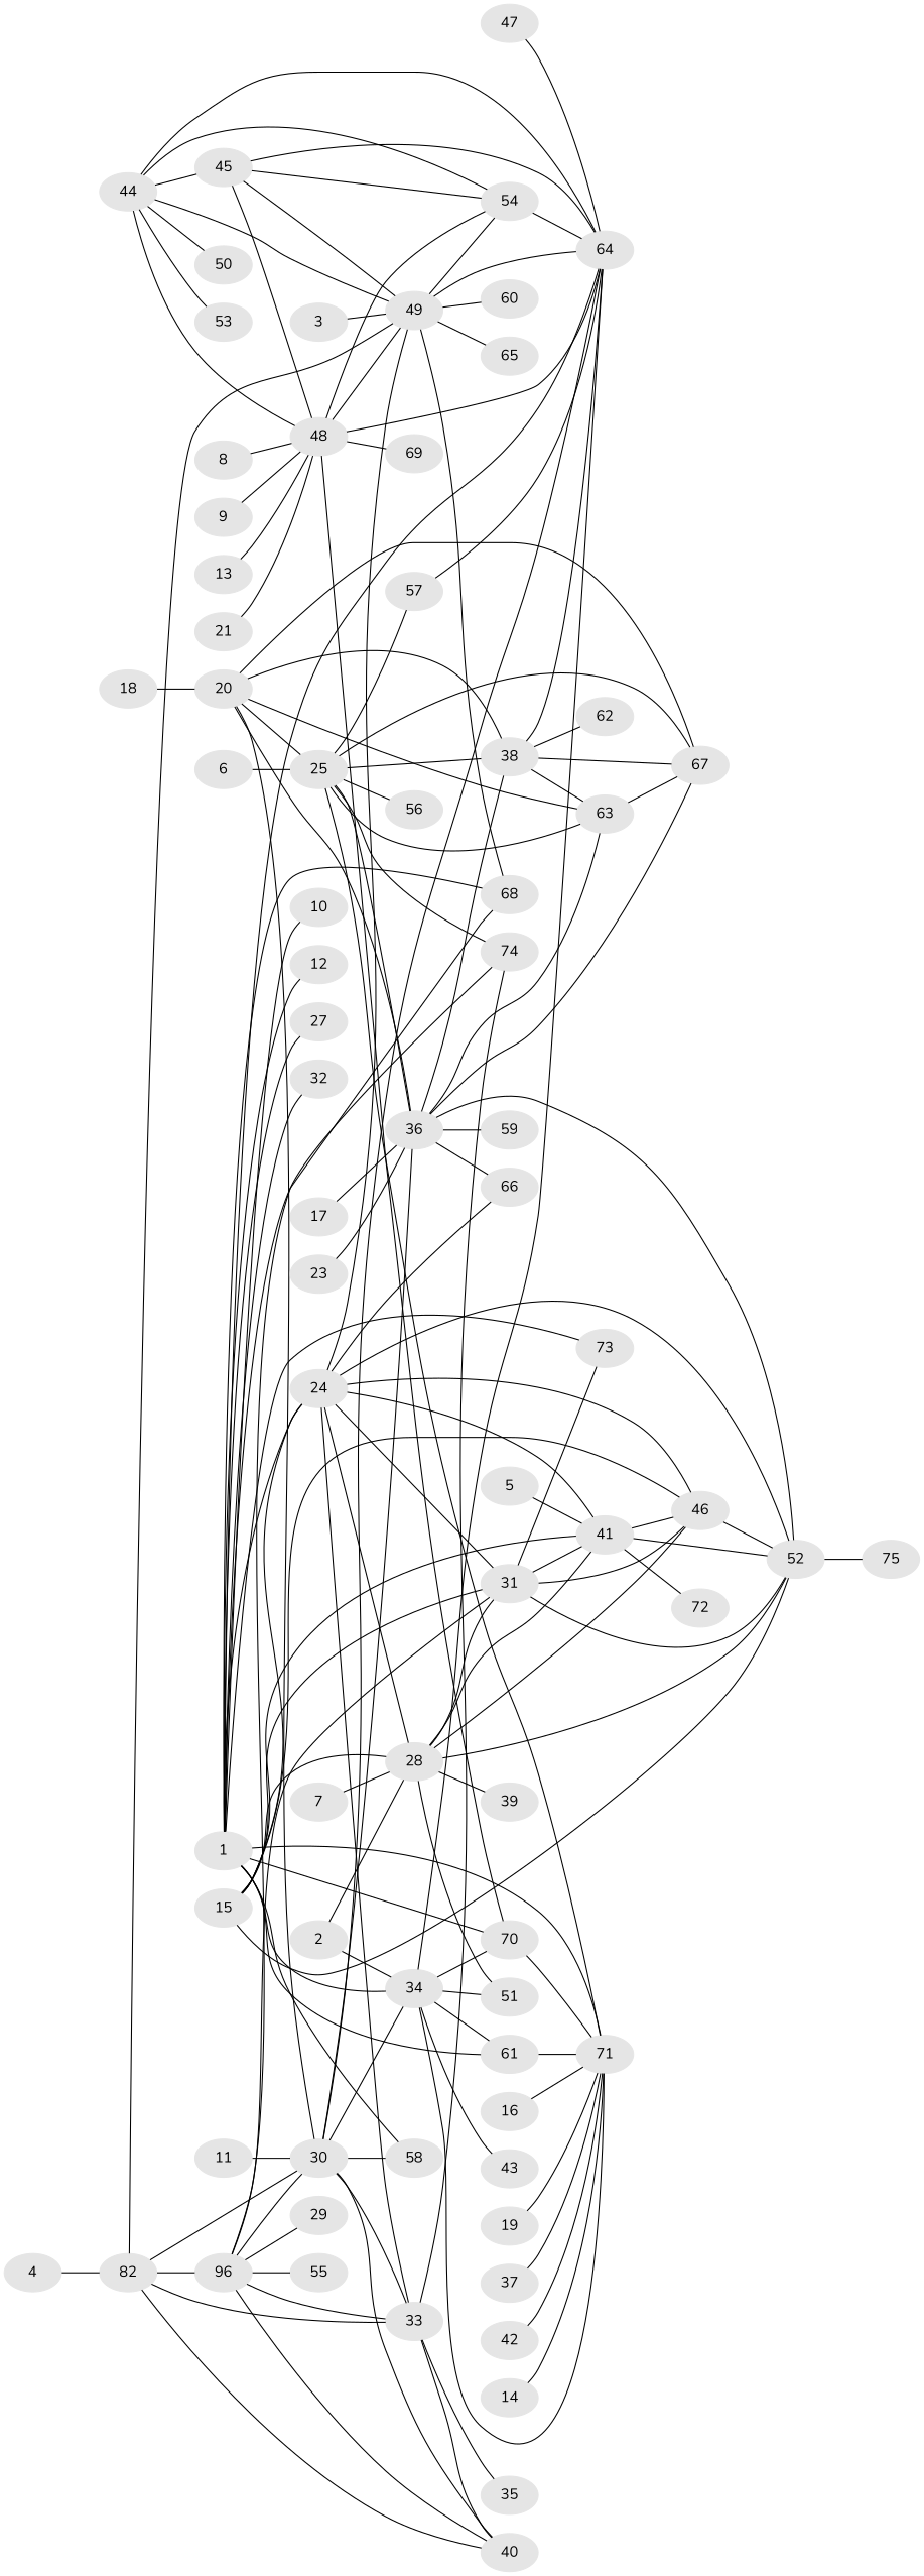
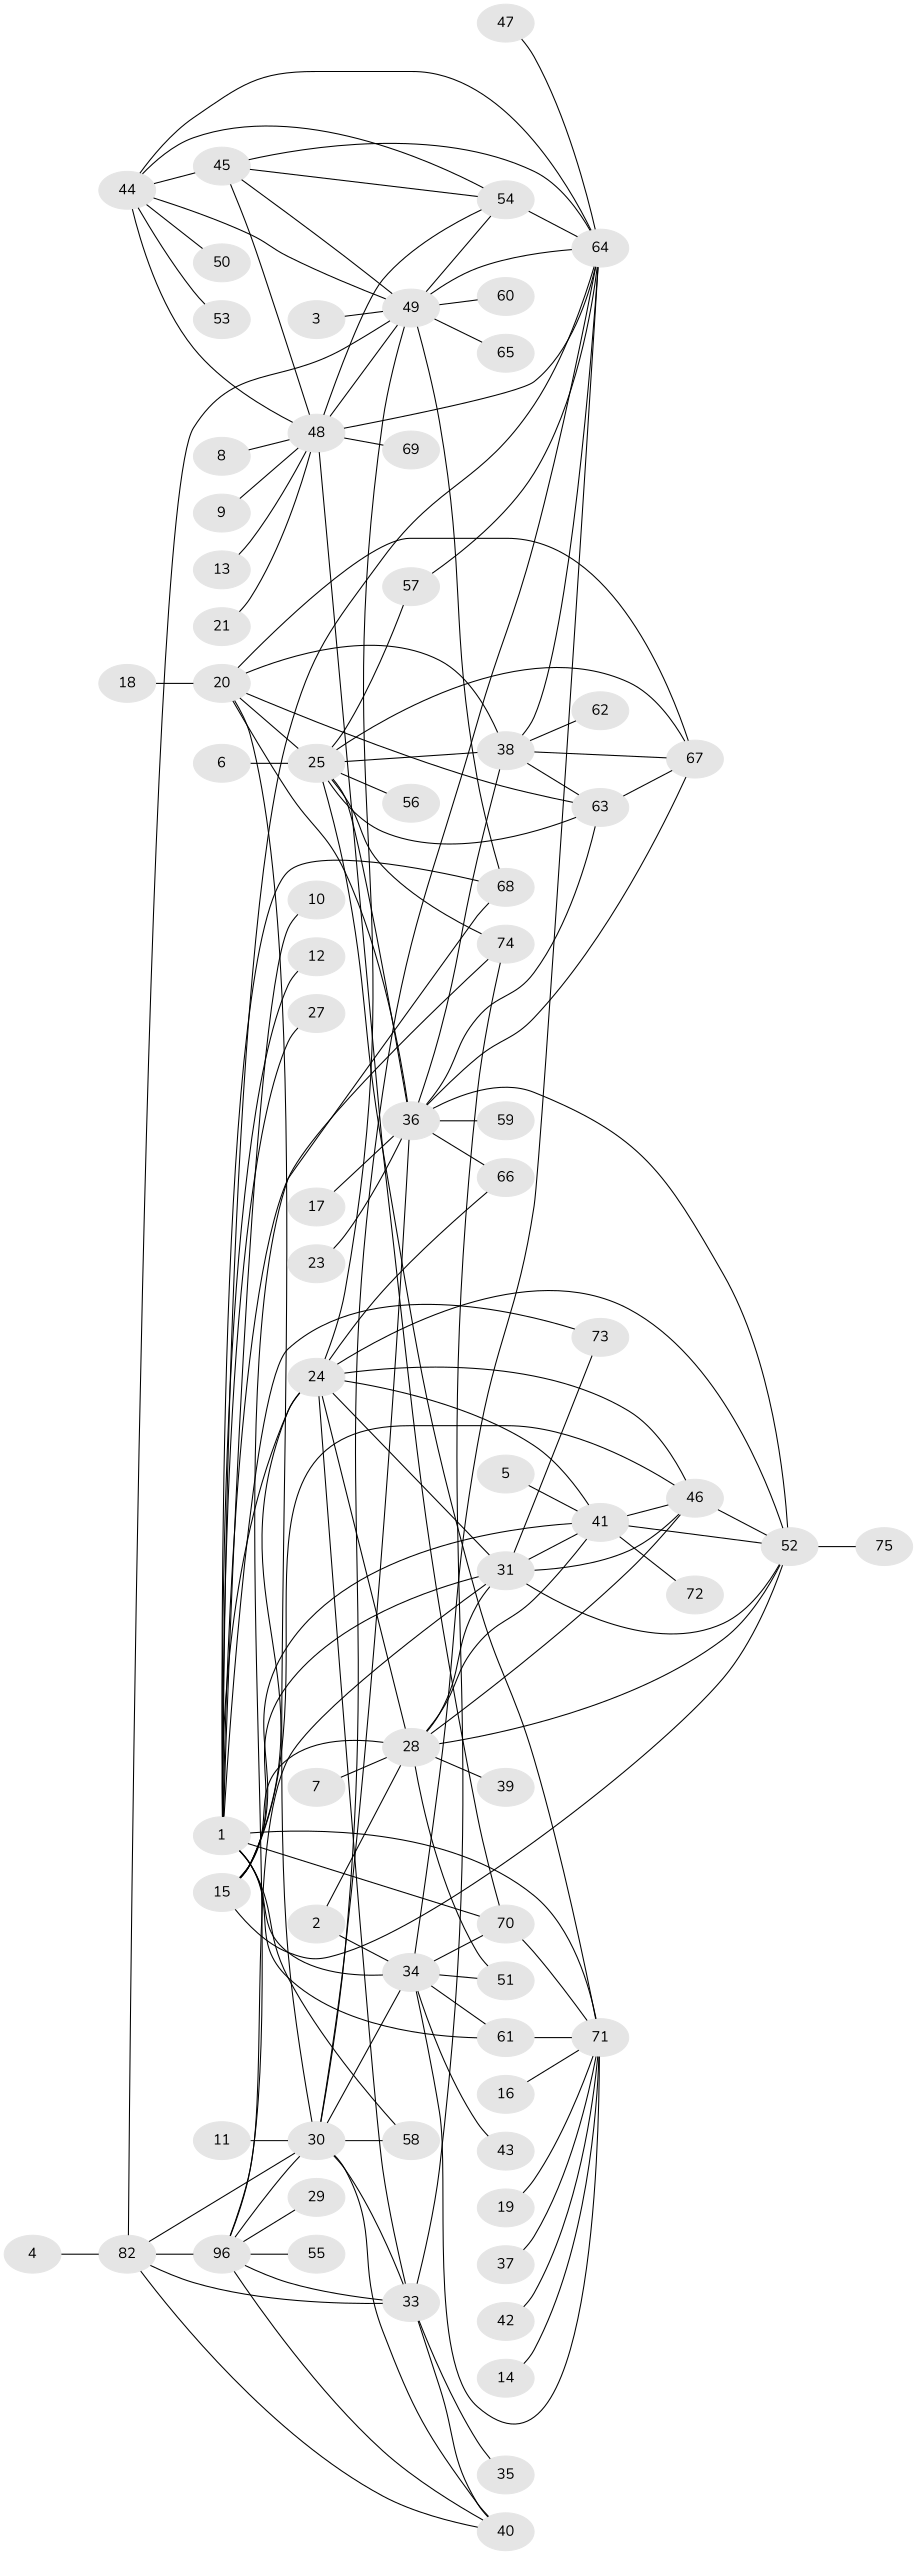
  graph {
    fontname=Nunito
    rankdir=LR
    node [color=gray90 fontname=Nunito style=filled]
    edge [fontname=Nunito weight=1.0]
    1
    10
    12
    24
    27
-   32
    34
    58
    61
    64
    68
    70
    71
    73
    74
    28
    49
    41
    31
    46
    52
    33
    66
    51
    43
    2
    39
    3
    54
    60
    65
    n32 [label=82]
    4
    30
    n35 [label=96]
    40
    5
    72
    6
    25
    36
    38
    63
    67
    56
    57
    7
    8
    48
    69
    9
    11
    13
    14
    15
    75
    16
    17
    59
    18
    20
    19
    62
    21
    29
    55
    35
    23
    37
    42
    44
    45
    50
    53
    47
    1 -- 10
    1 -- 12
    1 -- 24
    1 -- 27
-   1 -- 32
    1 -- 34 [weight=4.0]
    1 -- 58
    1 -- 61 [weight=4.0]
    1 -- 64
    1 -- 68
    1 -- 70
    1 -- 71 [weight=4.0]
    1 -- 73
    1 -- 74
    24 -- 28
    24 -- 49
    24 -- 41
    24 -- 31
    24 -- 46
    24 -- 52
    24 -- 33
    24 -- 66
    34 -- 61
    34 -- 64
    34 -- 70
    34 -- 71
    34 -- 51
    34 -- 43
    61 -- 71
    70 -- 71
    28 -- 41
    28 -- 31
    28 -- 46
    28 -- 52
    28 -- 51
    28 -- 39
    49 -- 64 [weight=2.0]
    49 -- 68
    49 -- 54
    49 -- 60
    49 -- 65
    41 -- 46
    41 -- 52
    41 -- 72
    31 -- 73
    31 -- 41
    31 -- 46
    31 -- 52
    46 -- 52
    52 -- 75
    33 -- 74
    33 -- 40
    33 -- 35
    2 -- 34
    2 -- 28
    3 -- 49
    54 -- 64 [weight=2.0]
    n32 -- 49
    n32 -- 33 [weight=2.0]
    n32 -- 30 [weight=2.0]
    n32 -- n35 [weight=4.0]
    n32 -- 40 [weight=2.0]
    4 -- n32
    30 -- 34
    30 -- 58
    30 -- 64
    30 -- 33
    30 -- 40
    30 -- 36
    n35 -- 68
    n35 -- 31
    n35 -- 33 [weight=2.0]
    n35 -- 30 [weight=2.0]
    n35 -- 40 [weight=2.0]
    n35 -- 29
    n35 -- 55
    5 -- 41
    6 -- 25
    25 -- 71
    25 -- 74
    25 -- 36
    25 -- 38
    25 -- 63
    25 -- 67 [weight=2.0]
    25 -- 56
    25 -- 57
    36 -- 52
    36 -- 66
    36 -- 38
    36 -- 63
    36 -- 67 [weight=2.0]
    36 -- 59
    38 -- 64
    38 -- 63
    38 -- 67 [weight=2.0]
    38 -- 62
    63 -- 67 [weight=2.0]
    57 -- 64
    7 -- 28
    8 -- 48
    48 -- 64 [weight=2.0]
    48 -- 70
    48 -- 49
    48 -- 54
    48 -- 69
    9 -- 48
    11 -- 30
    13 -- 48
    14 -- 71
    15 -- 24
    15 -- 28
    15 -- 41
    15 -- 31
    15 -- 46
    15 -- 52
    16 -- 71
    17 -- 36
    18 -- 20
    20 -- 30
    20 -- 25
    20 -- 36
    20 -- 38
    20 -- 63
    20 -- 67 [weight=2.0]
    19 -- 71
    21 -- 48
    23 -- 36
    37 -- 71
    42 -- 71
    44 -- 64 [weight=2.0]
    44 -- 49
    44 -- 54
    44 -- 48
    44 -- 45
    44 -- 50
    44 -- 53
    45 -- 64 [weight=2.0]
    45 -- 49
    45 -- 54
    45 -- 48
    47 -- 64
  }
